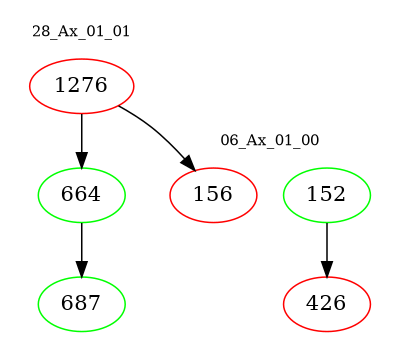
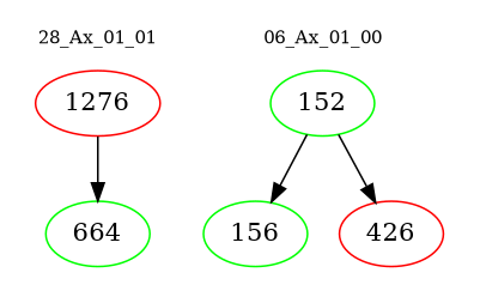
  digraph {
    node [color=green]
    edge [color=black]
    n1 [label=664]
-   n2 [label=687]
    n3 [color=red label=1276]
    n4 [label=152]
-   n5 [color=red label=156]
+   n5 [label=156]
    n6 [color=red label=426]
    subgraph cluster_1 {
      color=white
      fontsize=10
      label="28_Ax_01_01"
      n1
-     n2
      n3
    }
    subgraph cluster_2 {
      color=white
      fontsize=10
      label="06_Ax_01_00"
      n4
      n5
      n6
    }
-   n1 -> n2
    n3 -> n1
-   n3 -> n5
+   n4 -> n5
    n4 -> n6
  }
